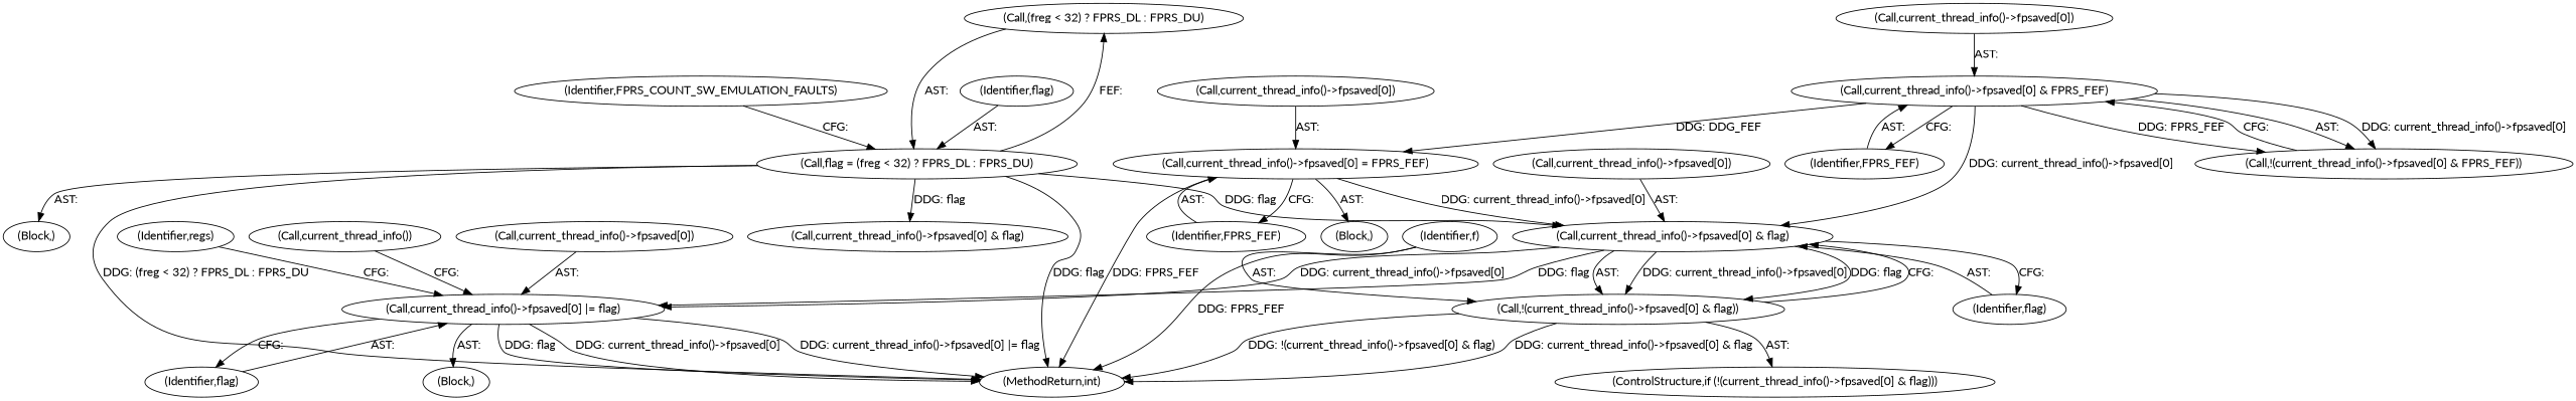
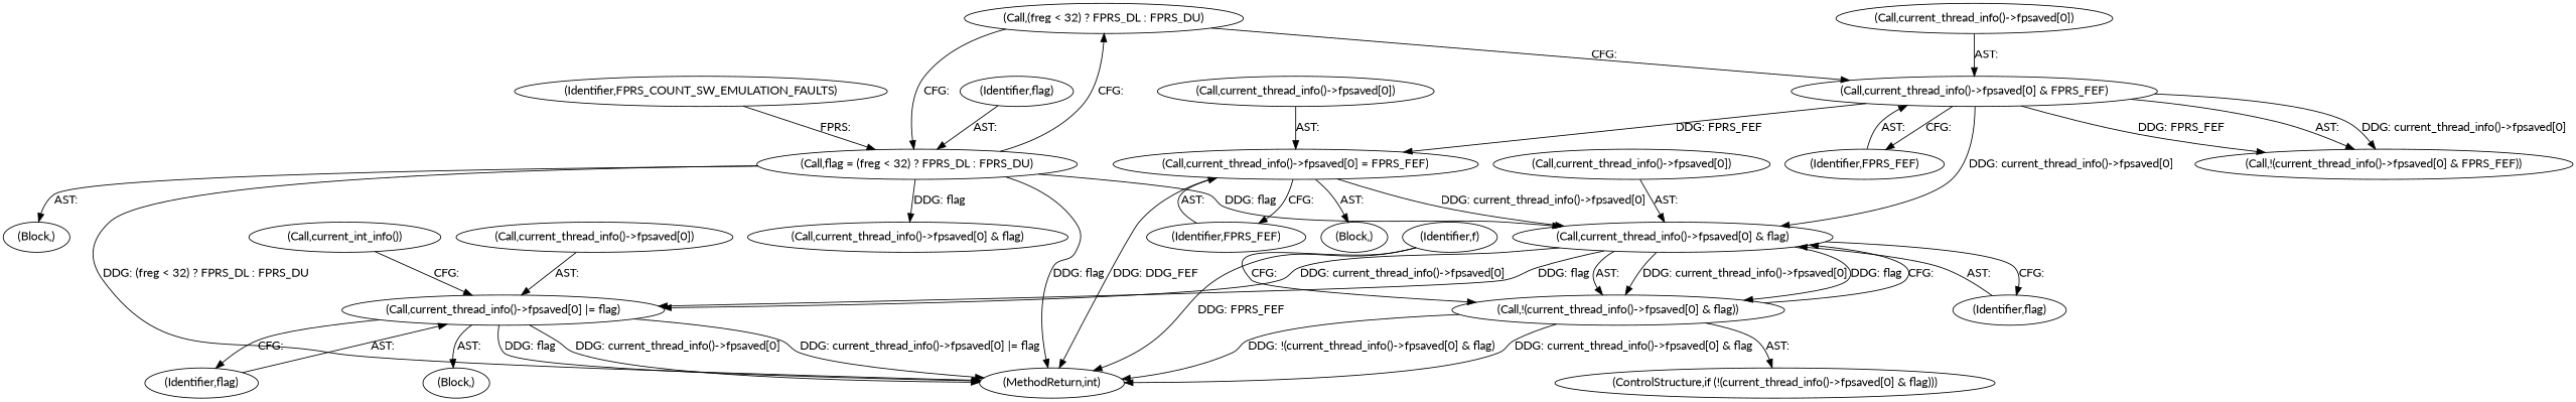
  digraph {
    fontname=Lato
    node [fontname=Lato]
    edge [fontname=Lato]
    n1 [label="(Call,current_thread_info()->fpsaved[0] & flag)"]
    n2 [label="(Call,!(current_thread_info()->fpsaved[0] & flag))"]
    n3 [label="(Call,current_thread_info()->fpsaved[0] |= flag)"]
    n4 [label="(Identifier,flag)"]
    n5 [label="(MethodReturn,int)"]
    n6 [label="(ControlStructure,if (!(current_thread_info()->fpsaved[0] & flag)))"]
    n7 [label="(Block,)"]
    n8 [label="(Identifier,flag)"]
    n9 [label="(Call,current_thread_info()->fpsaved[0] & FPRS_FEF)"]
    n10 [label="(Call,current_thread_info()->fpsaved[0] = FPRS_FEF)"]
    n11 [label="(Identifier,FPRS_FEF)"]
    n12 [label="(Call,!(current_thread_info()->fpsaved[0] & FPRS_FEF))"]
    n13 [label="(Block,)"]
    n14 [label="(Identifier,FPRS_FEF)"]
    n15 [label="(Call,flag = (freg < 32) ? FPRS_DL : FPRS_DU)"]
    n16 [label="(Block,)"]
    n17 [label="(Call,current_thread_info()->fpsaved[0] & flag)"]
    n18 [label="(Call,(freg < 32) ? FPRS_DL : FPRS_DU)"]
-   n19 [label="(Identifier,regs)"]
    n20 [label="(Identifier,flag)"]
    n21 [label="(Call,current_thread_info()->fpsaved[0])"]
    n22 [label="(Call,current_thread_info()->fpsaved[0])"]
-   n23 [label="(Call,current_thread_info())"]
+   n23 [label="(Call,current_int_info())"]
    n24 [label="(Identifier,FPRS_COUNT_SW_EMULATION_FAULTS)"]
    n25 [label="(Call,current_thread_info()->fpsaved[0])"]
    n26 [label="(Identifier,f)"]
    n27 [label="(Call,current_thread_info()->fpsaved[0])"]
    n1 -> n2 [label="AST: "]
    n1 -> n2 [label="DDG: current_thread_info()->fpsaved[0]"]
    n1 -> n2 [label="DDG: flag"]
    n1 -> n3 [label="DDG: current_thread_info()->fpsaved[0]"]
    n1 -> n3 [label="DDG: flag"]
    n1 -> n4 [label="CFG: "]
    n2 -> n1 [label="CFG: "]
    n2 -> n5 [label="DDG: current_thread_info()->fpsaved[0] & flag"]
    n2 -> n5 [label="DDG: !(current_thread_info()->fpsaved[0] & flag)"]
    n2 -> n6 [label="AST: "]
    n3 -> n5 [label="DDG: flag"]
    n3 -> n5 [label="DDG: current_thread_info()->fpsaved[0]"]
    n3 -> n5 [label="DDG: current_thread_info()->fpsaved[0] |= flag"]
    n3 -> n7 [label="AST: "]
    n3 -> n8 [label="CFG: "]
    n4 -> n1 [label="AST: "]
    n8 -> n3 [label="AST: "]
    n9 -> n1 [label="DDG: current_thread_info()->fpsaved[0]"]
-   n9 -> n10 [label="DDG: DDG_FEF"]
+   n9 -> n10 [label="DDG: FPRS_FEF"]
    n9 -> n11 [label="CFG: "]
    n9 -> n12 [label="AST: "]
    n9 -> n12 [label="DDG: current_thread_info()->fpsaved[0]"]
    n9 -> n12 [label="DDG: FPRS_FEF"]
    n10 -> n1 [label="DDG: current_thread_info()->fpsaved[0]"]
-   n10 -> n5 [label="DDG: FPRS_FEF"]
+   n10 -> n5 [label="DDG: DDG_FEF"]
    n10 -> n13 [label="AST: "]
    n10 -> n14 [label="CFG: "]
    n11 -> n9 [label="AST: "]
-   n12 -> n9 [label="CFG: "]
+   n18 -> n9 [label="CFG: "]
    n14 -> n10 [label="AST: "]
    n15 -> n1 [label="DDG: flag"]
    n15 -> n5 [label="DDG: (freg < 32) ? FPRS_DL : FPRS_DU"]
    n15 -> n5 [label="DDG: flag"]
    n15 -> n16 [label="AST: "]
    n15 -> n17 [label="DDG: flag"]
-   n15 -> n18 [label="FEF: "]
-   n18 -> n15 [label="AST: "]
-   n19 -> n3 [label="CFG: "]
+   n15 -> n18 [label="CFG: "]
+   n18 -> n15 [label="CFG: "]
    n20 -> n15 [label="AST: "]
    n21 -> n10 [label="AST: "]
    n22 -> n9 [label="AST: "]
    n23 -> n3 [label="CFG: "]
-   n24 -> n15 [label="CFG: "]
+   n24 -> n15 [label="FPRS: "]
    n25 -> n1 [label="AST: "]
-   n26 -> n2 [label="AST: "]
+   n26 -> n2 [label="CFG: "]
    n26 -> n5 [label="DDG: FPRS_FEF"]
    n27 -> n3 [label="AST: "]
  }
